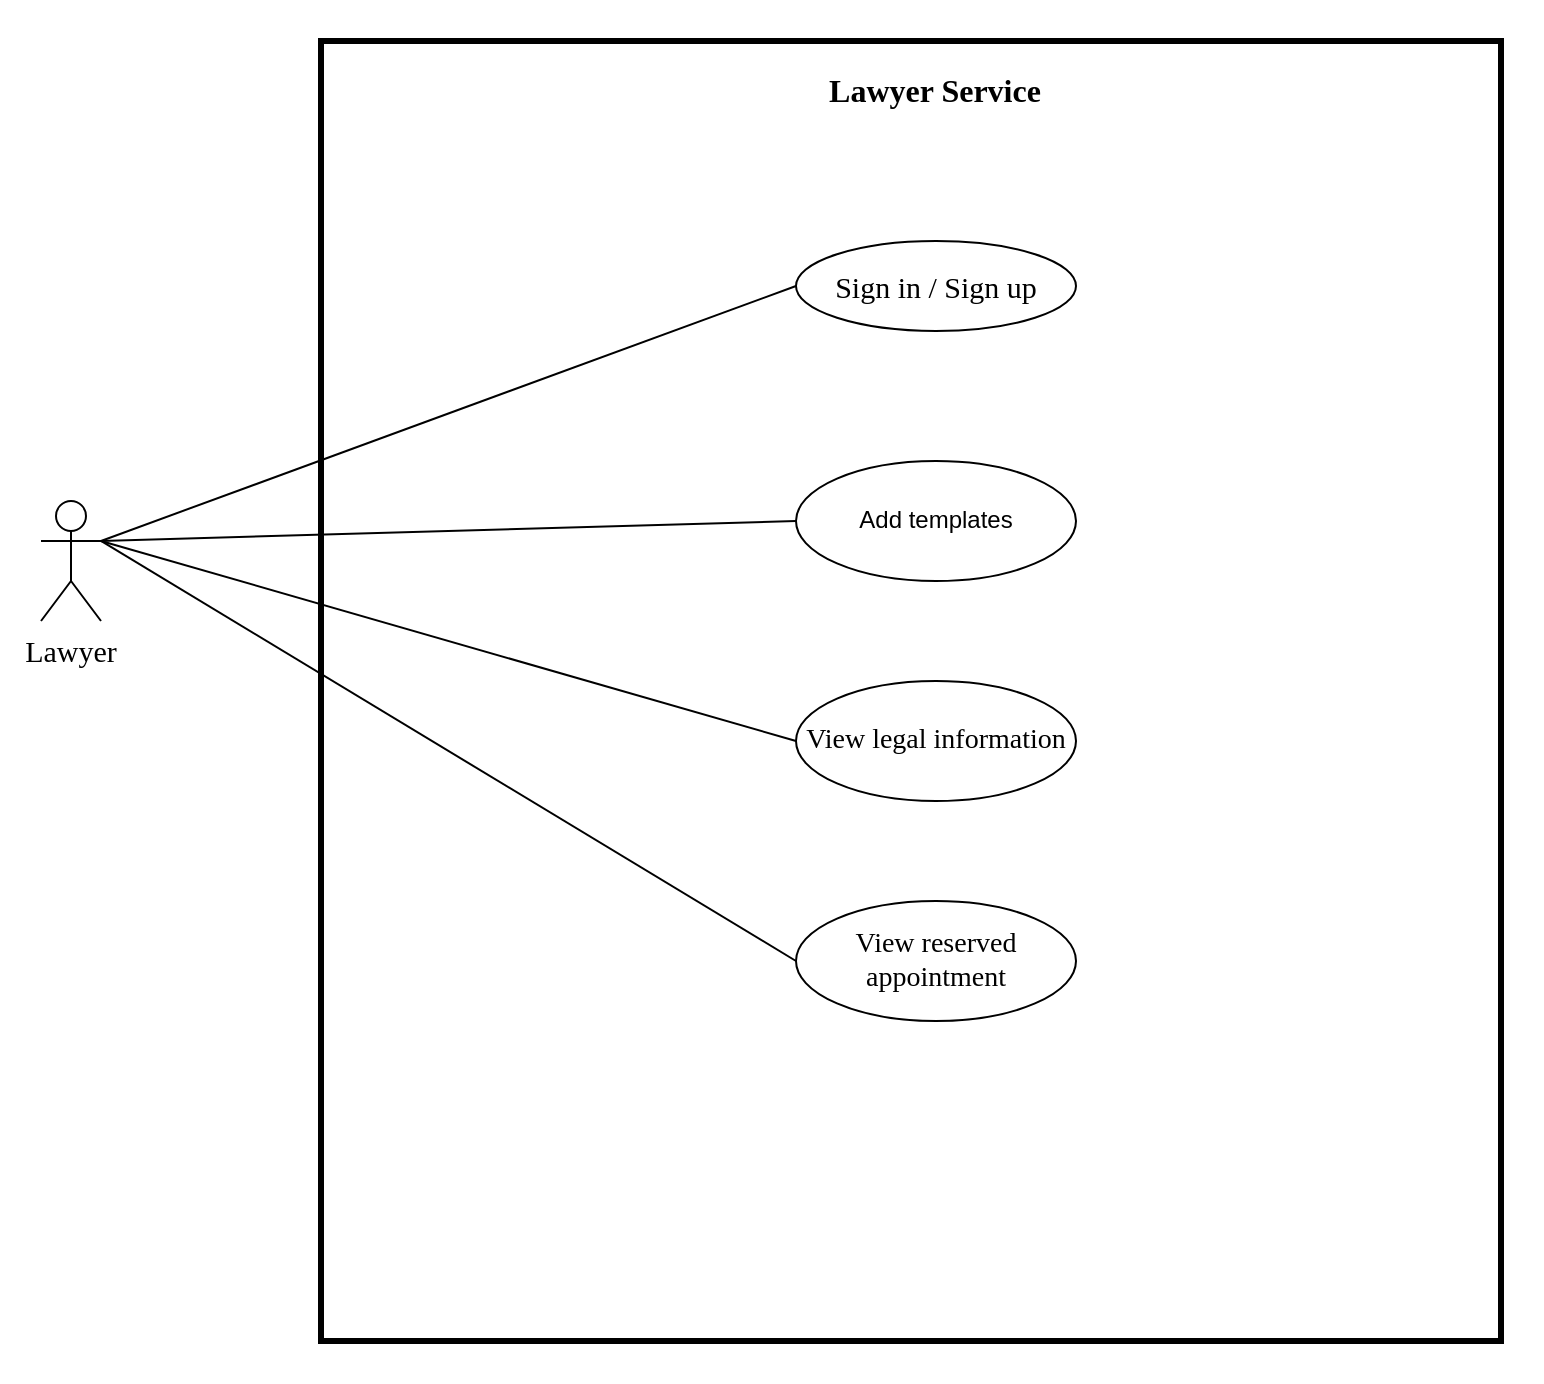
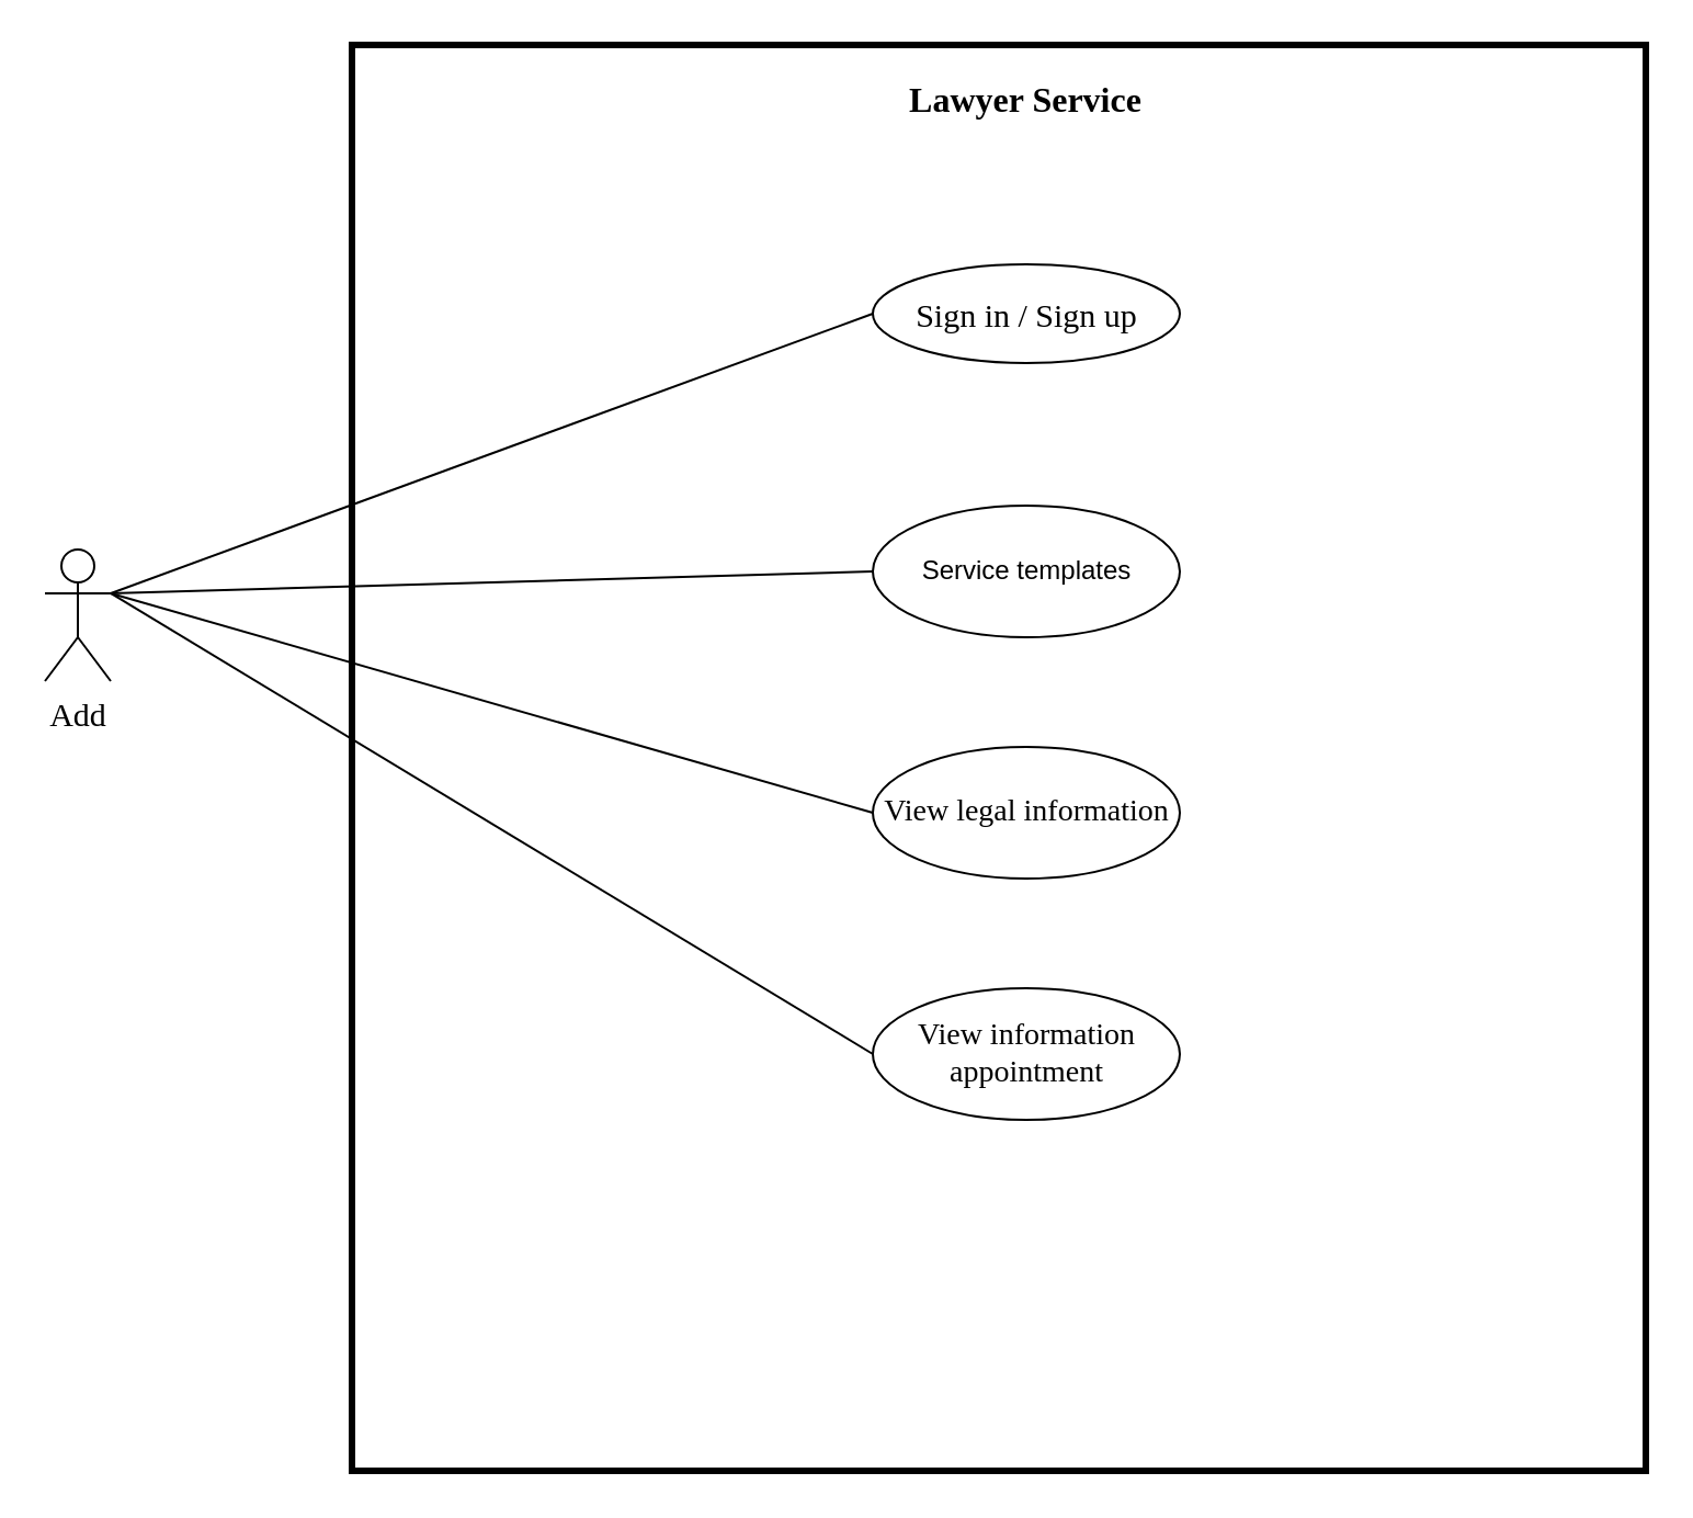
  <mxCell id="0" />
  <mxCell id="1" parent="0" />
  <mxCell id="2" value="" style="rounded=0;whiteSpace=wrap;html=1;fillColor=none;strokeWidth=3;" vertex="1" parent="1"><mxGeometry x="160" y="20" width="590" height="650" as="geometry" /></mxCell>
  <mxCell id="3" value="&lt;b&gt;&lt;font style=&quot;font-size: 16px;&quot; face=&quot;Times New Roman&quot;&gt;Lawyer Service&lt;/font&gt;&lt;/b&gt;" style="text;html=1;align=center;verticalAlign=middle;whiteSpace=wrap;rounded=0;" vertex="1" parent="1"><mxGeometry x="410" y="30" width="115" height="30" as="geometry" /></mxCell>
- <mxCell id="4" value="&lt;font style=&quot;font-size: 15px;&quot; face=&quot;Times New Roman&quot;&gt;Lawyer&lt;/font&gt;" style="shape=umlActor;html=1;verticalLabelPosition=bottom;verticalAlign=top;align=center;" vertex="1" parent="1"><mxGeometry x="20" y="250" width="30" height="60" as="geometry" /></mxCell>
+ <mxCell id="4" value="&lt;font style=&quot;font-size: 15px;&quot; face=&quot;Times New Roman&quot;&gt;Add&lt;/font&gt;" style="shape=umlActor;html=1;verticalLabelPosition=bottom;verticalAlign=top;align=center;" vertex="1" parent="1"><mxGeometry x="20" y="250" width="30" height="60" as="geometry" /></mxCell>
  <mxCell id="5" value="&lt;font style=&quot;font-size: 15px;&quot; face=&quot;Times New Roman&quot;&gt;Sign in / Sign up&lt;br&gt;&lt;/font&gt;" style="ellipse;whiteSpace=wrap;html=1;" vertex="1" parent="1"><mxGeometry x="397.5" y="120" width="140" height="45" as="geometry" /></mxCell>
  <mxCell id="6" value="" style="edgeStyle=none;html=1;endArrow=none;verticalAlign=bottom;rounded=0;exitX=1;exitY=0.333;exitDx=0;exitDy=0;exitPerimeter=0;entryX=0;entryY=0.5;entryDx=0;entryDy=0;" edge="1" parent="1" source="4" target="5"><mxGeometry width="160" relative="1" as="geometry"><mxPoint x="460" y="360" as="sourcePoint" /><mxPoint x="620" y="360" as="targetPoint" /></mxGeometry></mxCell>
- <mxCell id="7" value="Add templates" style="ellipse;whiteSpace=wrap;html=1;" vertex="1" parent="1"><mxGeometry x="397.5" y="230" width="140" height="60" as="geometry" /></mxCell>
+ <mxCell id="7" value="Service templates" style="ellipse;whiteSpace=wrap;html=1;" vertex="1" parent="1"><mxGeometry x="397.5" y="230" width="140" height="60" as="geometry" /></mxCell>
  <mxCell id="8" value="" style="edgeStyle=none;html=1;endArrow=none;verticalAlign=bottom;rounded=0;exitX=1;exitY=0.333;exitDx=0;exitDy=0;exitPerimeter=0;entryX=0;entryY=0.5;entryDx=0;entryDy=0;" edge="1" parent="1" source="4" target="7"><mxGeometry width="160" relative="1" as="geometry"><mxPoint x="460" y="360" as="sourcePoint" /><mxPoint x="620" y="360" as="targetPoint" /></mxGeometry></mxCell>
  <mxCell id="9" value="&lt;font style=&quot;font-size: 14px;&quot; face=&quot;Times New Roman&quot;&gt;View legal information&lt;br&gt;&lt;/font&gt;" style="ellipse;whiteSpace=wrap;html=1;" vertex="1" parent="1"><mxGeometry x="397.5" y="340" width="140" height="60" as="geometry" /></mxCell>
  <mxCell id="10" value="" style="edgeStyle=none;html=1;endArrow=none;verticalAlign=bottom;rounded=0;exitX=1;exitY=0.333;exitDx=0;exitDy=0;exitPerimeter=0;entryX=0;entryY=0.5;entryDx=0;entryDy=0;" edge="1" parent="1" source="4" target="9"><mxGeometry width="160" relative="1" as="geometry"><mxPoint x="460" y="360" as="sourcePoint" /><mxPoint x="620" y="360" as="targetPoint" /></mxGeometry></mxCell>
- <mxCell id="11" value="&lt;font style=&quot;font-size: 14px;&quot; face=&quot;Times New Roman&quot;&gt;View reserved appointment&lt;br&gt;&lt;/font&gt;" style="ellipse;whiteSpace=wrap;html=1;" vertex="1" parent="1"><mxGeometry x="397.5" y="450" width="140" height="60" as="geometry" /></mxCell>
+ <mxCell id="11" value="&lt;font style=&quot;font-size: 14px;&quot; face=&quot;Times New Roman&quot;&gt;View information appointment&lt;br&gt;&lt;/font&gt;" style="ellipse;whiteSpace=wrap;html=1;" vertex="1" parent="1"><mxGeometry x="397.5" y="450" width="140" height="60" as="geometry" /></mxCell>
  <mxCell id="12" value="" style="edgeStyle=none;html=1;endArrow=none;verticalAlign=bottom;rounded=0;exitX=1;exitY=0.333;exitDx=0;exitDy=0;exitPerimeter=0;entryX=0;entryY=0.5;entryDx=0;entryDy=0;" edge="1" parent="1" source="4" target="11"><mxGeometry width="160" relative="1" as="geometry"><mxPoint x="460" y="360" as="sourcePoint" /><mxPoint x="620" y="360" as="targetPoint" /></mxGeometry></mxCell>
